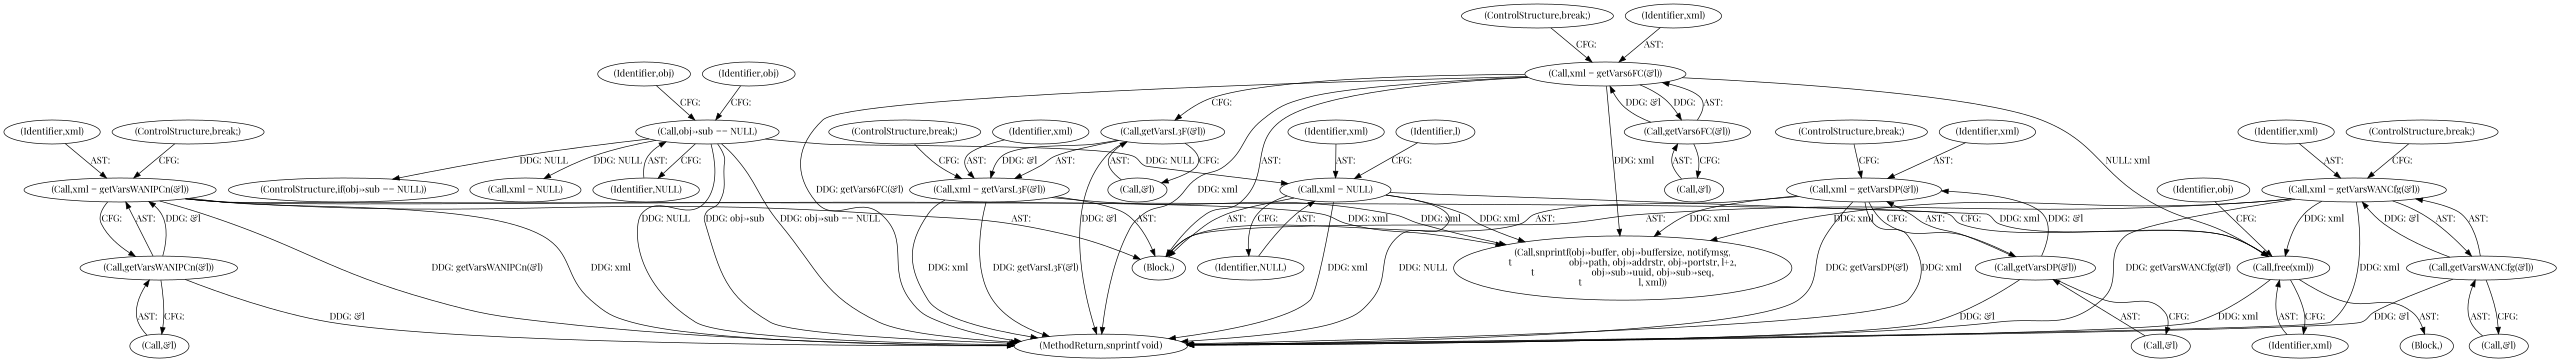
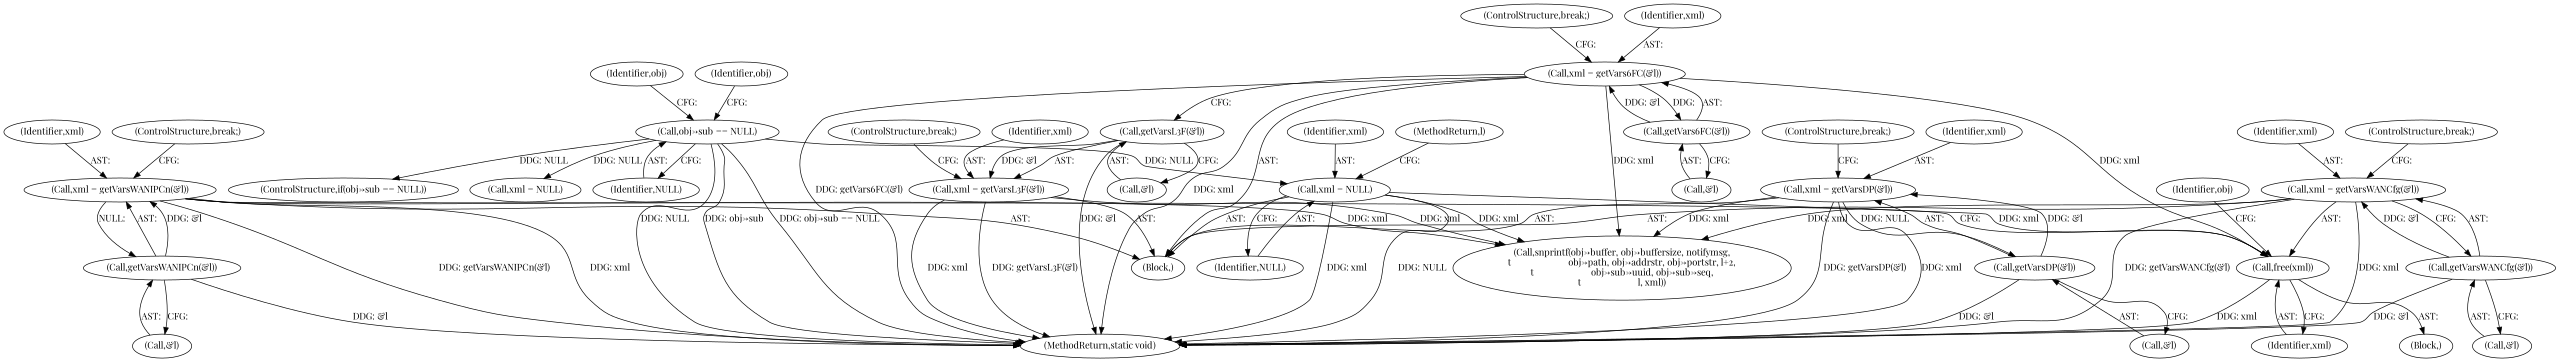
  digraph {
    fontname="Playfair Display"
    node [fontname="Playfair Display"]
    edge [fontname="Playfair Display"]
    n1 [label="(Call,free(xml))"]
    n2 [label="(Block,)"]
-   n3 [label="(MethodReturn,snprintf void)"]
+   n3 [label="(MethodReturn,static void)"]
    n4 [label="(Identifier,xml)"]
    n5 [label="(Call,xml = getVarsWANCfg(&l))"]
    n6 [label="(Call,getVarsWANCfg(&l))"]
    n7 [label="(Call,snprintf(obj->buffer, obj->buffersize, notifymsg,\n\t                       obj->path, obj->addrstr, obj->portstr, l+2,\n\t                       obj->sub->uuid, obj->sub->seq,\n\t                       l, xml))"]
    n8 [label="(Block,)"]
    n9 [label="(Call,&l)"]
    n10 [label="(Call,xml = getVars6FC(&l))"]
    n11 [label="(Call,getVars6FC(&l))"]
    n12 [label="(Call,getVarsL3F(&l))"]
    n13 [label="(Call,&l)"]
    n14 [label="(Call,xml = getVarsWANIPCn(&l))"]
    n15 [label="(Call,getVarsWANIPCn(&l))"]
    n16 [label="(Call,&l)"]
    n17 [label="(Call,xml = NULL)"]
    n18 [label="(Identifier,NULL)"]
    n19 [label="(Call,obj->sub == NULL)"]
    n20 [label="(Call,xml = NULL)"]
    n21 [label="(Identifier,NULL)"]
    n22 [label="(ControlStructure,if(obj->sub == NULL))"]
    n23 [label="(Call,xml = getVarsDP(&l))"]
    n24 [label="(Call,getVarsDP(&l))"]
    n25 [label="(Call,&l)"]
    n26 [label="(Call,xml = getVarsL3F(&l))"]
    n27 [label="(Call,&l)"]
-   n28 [label="(Identifier,l)"]
+   n28 [label="(MethodReturn,l)"]
    n29 [label="(ControlStructure,break;)"]
    n30 [label="(Identifier,obj)"]
    n31 [label="(ControlStructure,break;)"]
    n32 [label="(ControlStructure,break;)"]
    n33 [label="(Identifier,obj)"]
    n34 [label="(Identifier,xml)"]
    n35 [label="(Identifier,xml)"]
    n36 [label="(Identifier,xml)"]
    n37 [label="(Identifier,xml)"]
    n38 [label="(ControlStructure,break;)"]
    n39 [label="(Identifier,xml)"]
    n40 [label="(Identifier,xml)"]
    n41 [label="(Identifier,obj)"]
    n42 [label="(ControlStructure,break;)"]
    n1 -> n2 [label="AST: "]
    n1 -> n3 [label="DDG: xml"]
    n1 -> n4 [label="CFG: "]
    n4 -> n1 [label="AST: "]
-   n5 -> n1 [label="DDG: xml"]
+   n5 -> n1 [label="AST: "]
    n5 -> n3 [label="DDG: xml"]
    n5 -> n3 [label="DDG: getVarsWANCfg(&l)"]
-   n5 -> n6 [label="AST: "]
+   n5 -> n6 [label="CFG: "]
    n5 -> n7 [label="DDG: xml"]
    n5 -> n8 [label="AST: "]
    n6 -> n3 [label="DDG: &l"]
    n6 -> n5 [label="AST: "]
    n6 -> n5 [label="DDG: &l"]
    n6 -> n9 [label="CFG: "]
    n9 -> n6 [label="AST: "]
-   n10 -> n1 [label="NULL: xml"]
+   n10 -> n1 [label="DDG: xml"]
    n10 -> n3 [label="DDG: xml"]
    n10 -> n3 [label="DDG: getVars6FC(&l)"]
    n10 -> n7 [label="DDG: xml"]
    n10 -> n8 [label="AST: "]
    n10 -> n11 [label="DDG: "]
    n10 -> n12 [label="CFG: "]
    n11 -> n10 [label="AST: "]
    n11 -> n10 [label="DDG: &l"]
    n11 -> n13 [label="CFG: "]
    n12 -> n3 [label="DDG: &l"]
    n12 -> n26 [label="AST: "]
    n12 -> n26 [label="DDG: &l"]
    n12 -> n27 [label="CFG: "]
    n13 -> n11 [label="AST: "]
    n14 -> n1 [label="CFG: "]
    n14 -> n3 [label="DDG: getVarsWANIPCn(&l)"]
    n14 -> n3 [label="DDG: xml"]
    n14 -> n7 [label="DDG: xml"]
    n14 -> n8 [label="AST: "]
-   n14 -> n15 [label="CFG: "]
+   n14 -> n15 [label="NULL: "]
    n15 -> n3 [label="DDG: &l"]
    n15 -> n14 [label="AST: "]
    n15 -> n14 [label="DDG: &l"]
    n15 -> n16 [label="CFG: "]
    n16 -> n15 [label="AST: "]
    n17 -> n1 [label="DDG: xml"]
    n17 -> n3 [label="DDG: NULL"]
    n17 -> n3 [label="DDG: xml"]
    n17 -> n7 [label="DDG: xml"]
    n17 -> n8 [label="AST: "]
    n17 -> n18 [label="CFG: "]
    n18 -> n17 [label="AST: "]
    n19 -> n3 [label="DDG: NULL"]
    n19 -> n3 [label="DDG: obj->sub"]
    n19 -> n3 [label="DDG: obj->sub == NULL"]
    n19 -> n17 [label="DDG: NULL"]
    n19 -> n20 [label="DDG: NULL"]
    n19 -> n21 [label="CFG: "]
    n19 -> n22 [label="DDG: NULL"]
    n21 -> n19 [label="AST: "]
    n23 -> n3 [label="DDG: getVarsDP(&l)"]
    n23 -> n3 [label="DDG: xml"]
    n23 -> n7 [label="DDG: xml"]
    n23 -> n8 [label="AST: "]
-   n23 -> n24 [label="CFG: "]
+   n23 -> n24 [label="DDG: NULL"]
    n24 -> n3 [label="DDG: &l"]
    n24 -> n23 [label="AST: "]
    n24 -> n23 [label="DDG: &l"]
    n24 -> n25 [label="CFG: "]
    n25 -> n24 [label="AST: "]
    n26 -> n3 [label="DDG: xml"]
    n26 -> n3 [label="DDG: getVarsL3F(&l)"]
    n26 -> n7 [label="DDG: xml"]
    n26 -> n8 [label="AST: "]
    n27 -> n12 [label="AST: "]
    n28 -> n17 [label="CFG: "]
    n29 -> n26 [label="CFG: "]
    n30 -> n19 [label="CFG: "]
    n31 -> n10 [label="CFG: "]
    n32 -> n23 [label="CFG: "]
    n33 -> n1 [label="CFG: "]
    n34 -> n10 [label="AST: "]
    n35 -> n26 [label="AST: "]
    n36 -> n14 [label="AST: "]
    n37 -> n17 [label="AST: "]
    n38 -> n14 [label="CFG: "]
    n39 -> n23 [label="AST: "]
    n40 -> n5 [label="AST: "]
    n41 -> n19 [label="CFG: "]
    n42 -> n5 [label="CFG: "]
  }
